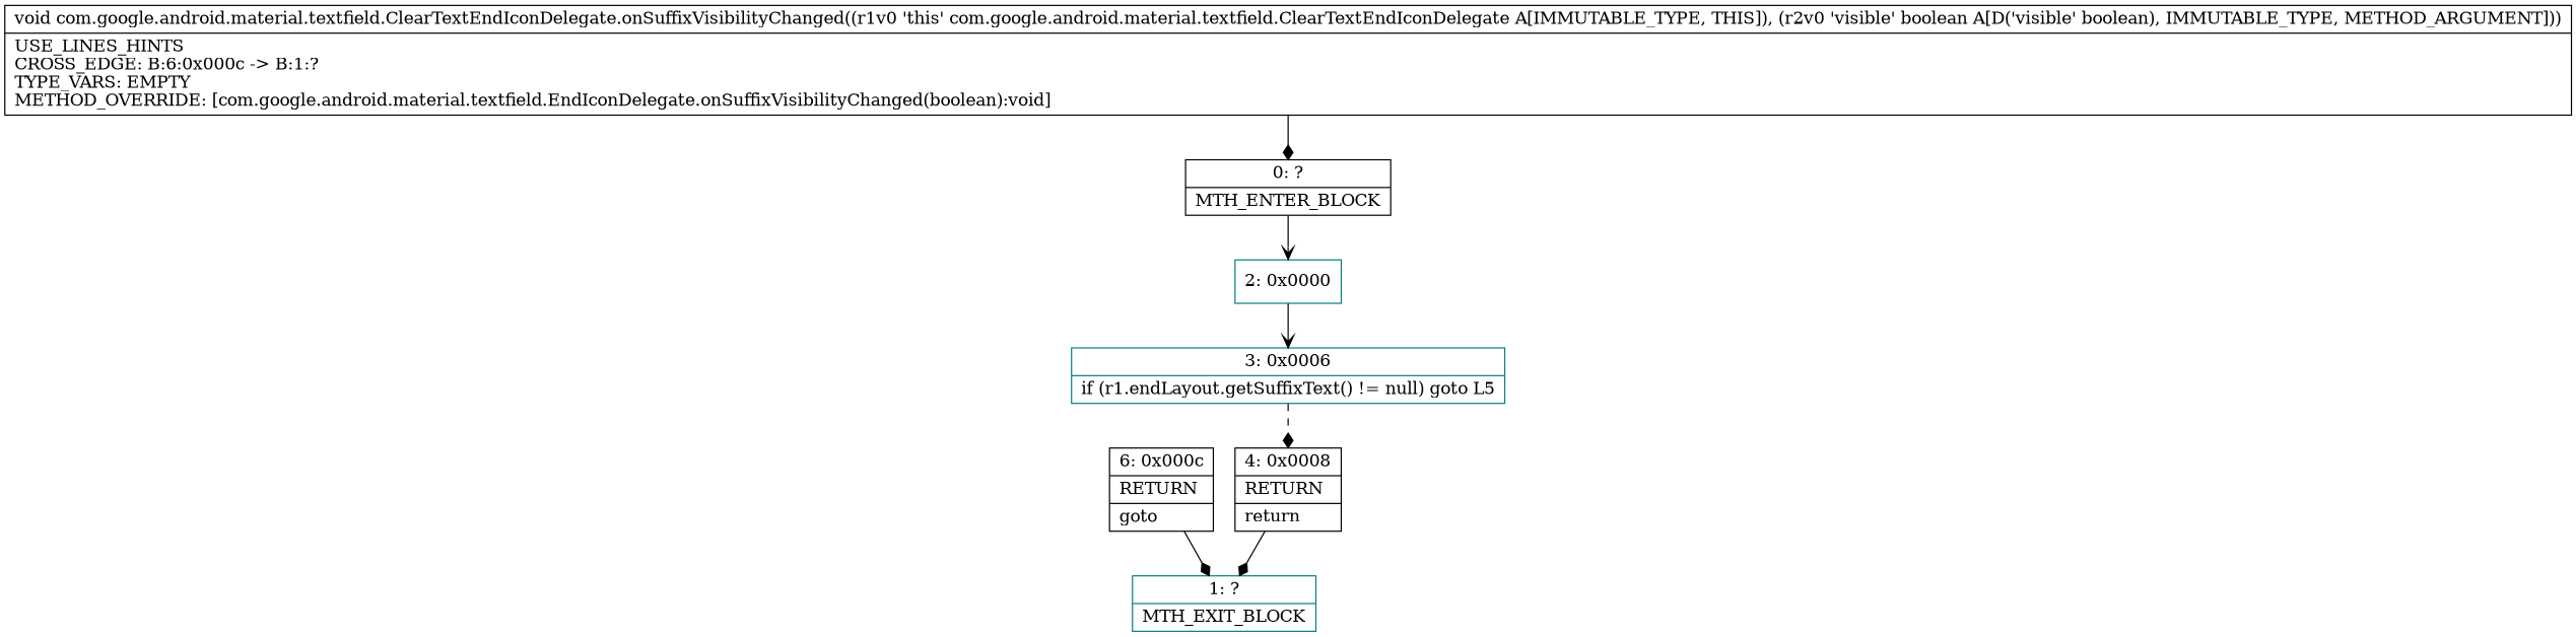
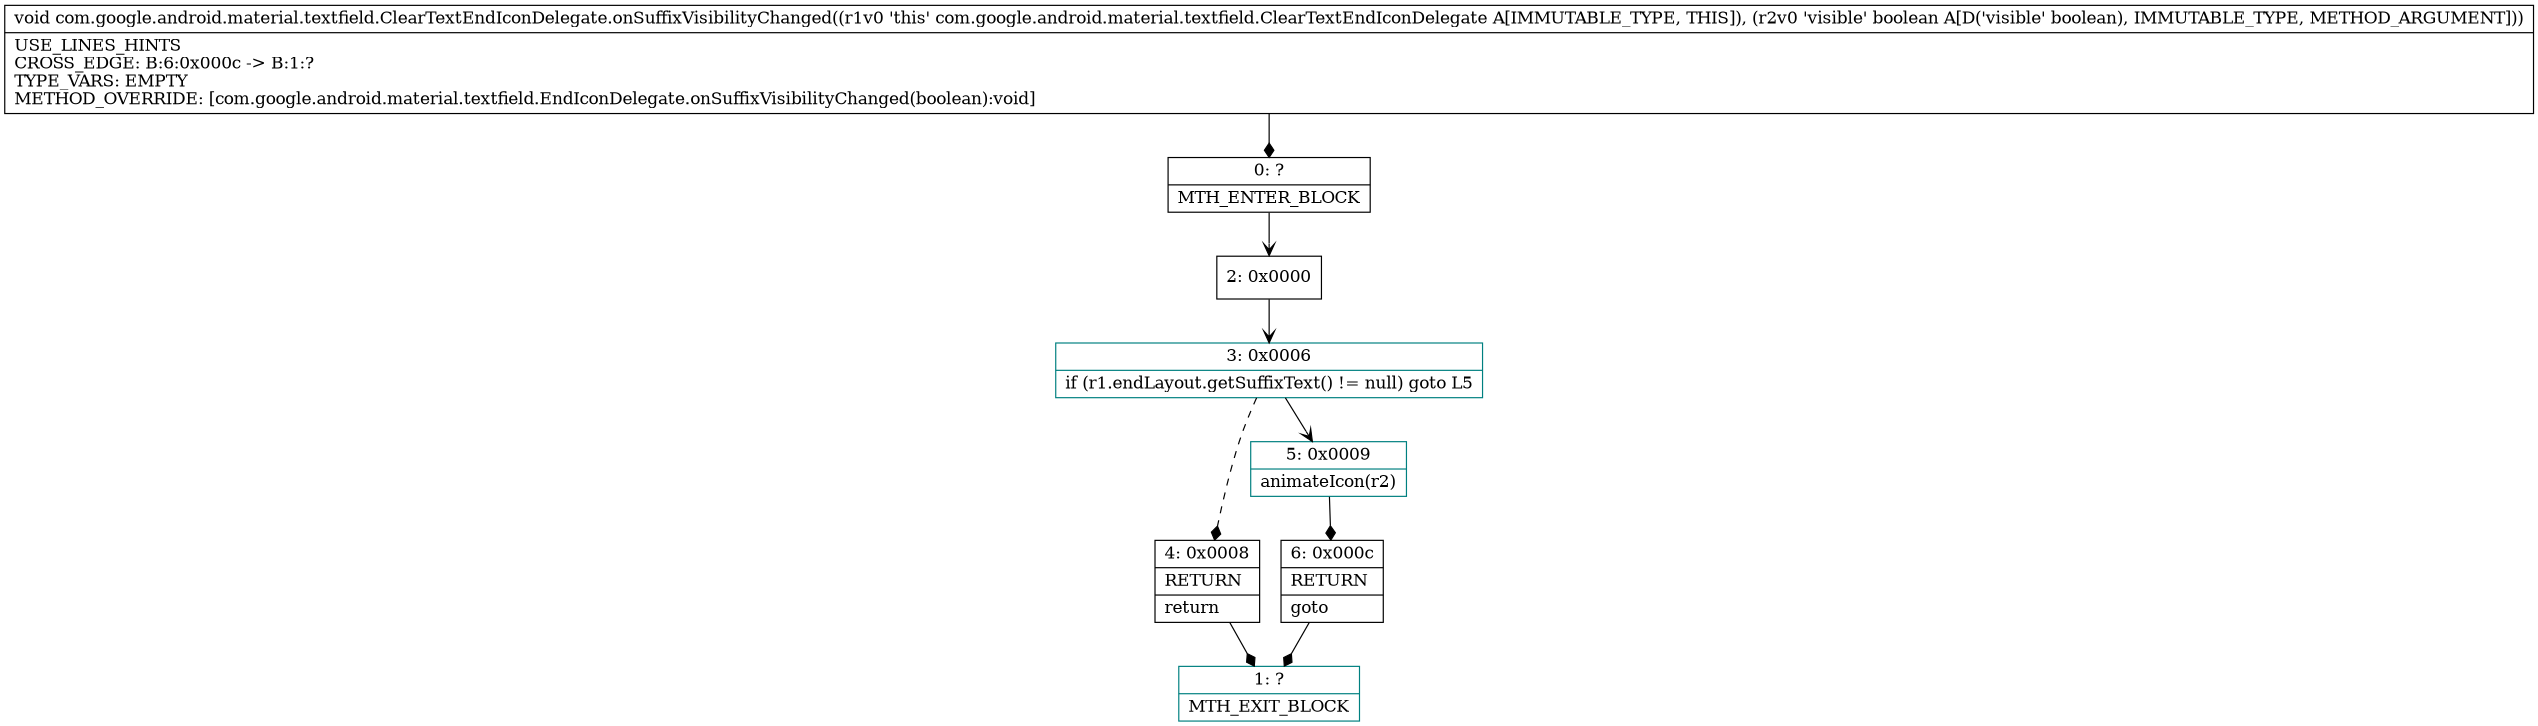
  digraph {
    node [color=black shape=record]
    edge [arrowhead=diamond]
    n1 [label="{0\:\ ?|MTH_ENTER_BLOCK\l}"]
-   n2 [color=teal label="{2\:\ 0x0000}"]
+   n2 [label="{2\:\ 0x0000}"]
    n3 [color=teal label="{3\:\ 0x0006|if (r1.endLayout.getSuffixText() != null) goto L5\l}"]
    n4 [label="{4\:\ 0x0008|RETURN\l|return\l}"]
+   n5 [color=teal label="{5\:\ 0x0009|animateIcon(r2)\l}"]
    n6 [color=teal label="{1\:\ ?|MTH_EXIT_BLOCK\l}"]
    n7 [label="{6\:\ 0x000c|RETURN\l|goto\l}"]
    n8 [label="{void com.google.android.material.textfield.ClearTextEndIconDelegate.onSuffixVisibilityChanged((r1v0 'this' com.google.android.material.textfield.ClearTextEndIconDelegate A[IMMUTABLE_TYPE, THIS]), (r2v0 'visible' boolean A[D('visible' boolean), IMMUTABLE_TYPE, METHOD_ARGUMENT]))  | USE_LINES_HINTS\lCROSS_EDGE: B:6:0x000c \-\> B:1:?\lTYPE_VARS: EMPTY\lMETHOD_OVERRIDE: [com.google.android.material.textfield.EndIconDelegate.onSuffixVisibilityChanged(boolean):void]\l}"]
    n1 -> n2 [arrowhead=vee]
    n2 -> n3 [arrowhead=vee]
    n3 -> n4 [style=dashed]
+   n3 -> n5 [arrowhead=vee]
    n4 -> n6
+   n5 -> n7
    n7 -> n6
    n8 -> n1
  }
